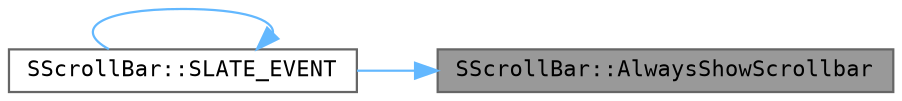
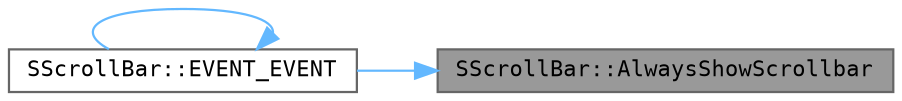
  digraph {
    rankdir=RL
    fontname="DejaVu Sans Mono"
    node [fontname="DejaVu Sans Mono" fontsize=10 shape=box style=filled]
    edge [color=steelblue1 dir=back fontname="DejaVu Sans Mono" fontsize=10 labelfontname=Helvetica labelfontsize=10 style=solid]
    n1 [color=gray40 fillcolor=grey60 fontcolor=black height=0.2 label="SScrollBar::AlwaysShowScrollbar" width=0.4]
-   n2 [color=grey40 fillcolor=white height=0.2 label="SScrollBar::SLATE_EVENT" width=0.4]
+   n2 [color=grey40 fillcolor=white height=0.2 label="SScrollBar::EVENT_EVENT" width=0.4]
    n1 -> n2
    n2 -> n2
  }
